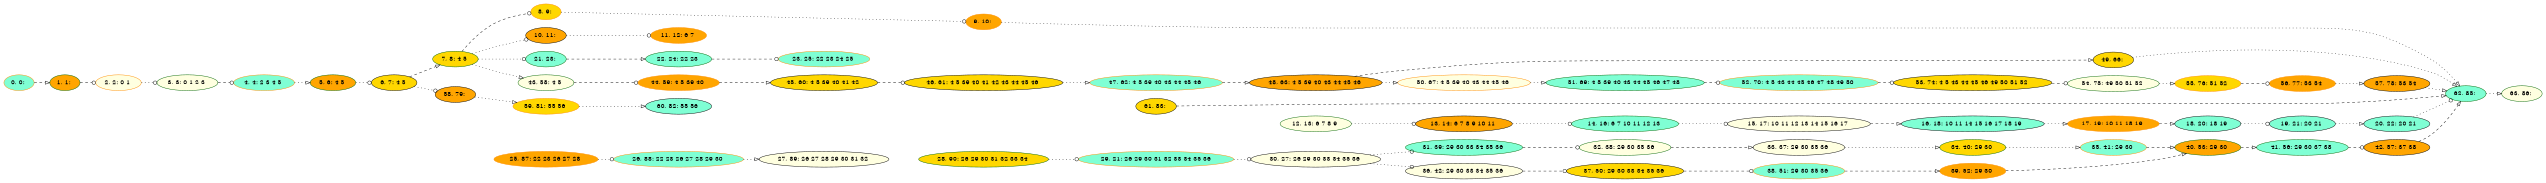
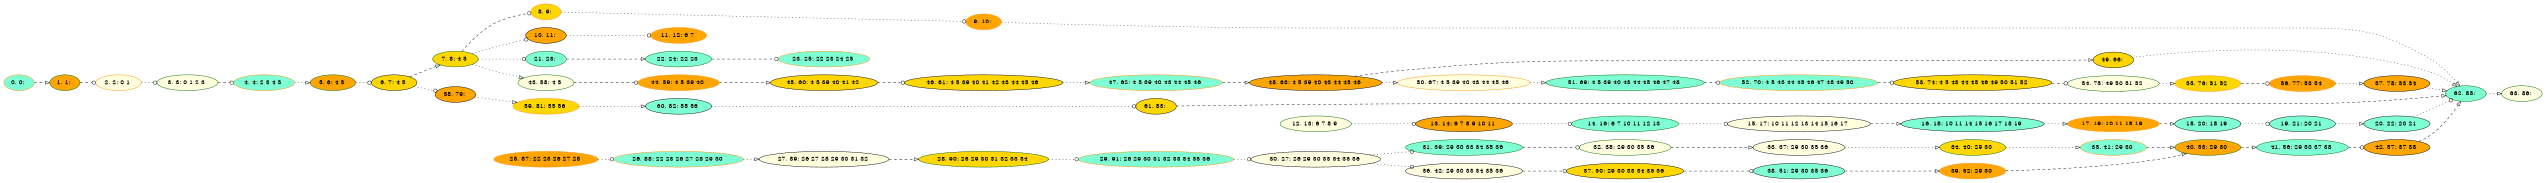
  digraph {
    rankdir=LR
    node [color=black fillcolor=aquamarine style=filled]
    edge [arrowhead=onormal style=dotted]
    n1 [color=darkorange label="0, 0: "]
    n2 [color=darkgreen fillcolor=orange label="1, 1: "]
    n3 [color=darkorange fillcolor=lightyellow label="2, 2: 0 1 "]
    n4 [color=darkgreen fillcolor=lightyellow label="3, 3: 0 1 2 3 "]
    n5 [color=darkorange label="4, 4: 2 3 4 5 "]
    n6 [color=darkgreen fillcolor=orange label="5, 6: 4 5 "]
    n7 [fillcolor=gold label="6, 7: 4 5 "]
    n8 [color=darkgreen fillcolor=gold label="7, 8: 4 5 "]
    n9 [fillcolor=orange label="58, 79: "]
    n10 [color=darkorange fillcolor=gold label="8, 9: "]
    n11 [fillcolor=orange label="10, 11: "]
    n12 [color=darkgreen label="21, 23: "]
    n13 [color=darkgreen fillcolor=lightyellow label="43, 58: 4 5 "]
    n14 [color=darkorange fillcolor=gold label="59, 81: 55 56 "]
    n15 [color=darkorange fillcolor=orange label="9, 10: "]
    n16 [color=darkorange fillcolor=orange label="11, 12: 6 7 "]
    n17 [color=darkgreen label="22, 24: 22 23 "]
    n18 [color=darkorange fillcolor=orange label="44, 59: 4 5 39 40 "]
    n19 [color=darkgreen label="62, 85: "]
    n20 [color=darkgreen fillcolor=lightyellow label="63, 86: "]
    n21 [color=darkgreen fillcolor=lightyellow label="12, 13: 6 7 8 9 "]
    n22 [fillcolor=orange label="13, 14: 6 7 8 9 10 11 "]
    n23 [color=darkgreen label="14, 16: 6 7 10 11 12 13 "]
    n24 [fillcolor=lightyellow label="15, 17: 10 11 12 13 14 15 16 17 "]
    n25 [label="16, 18: 10 11 14 15 16 17 18 19 "]
    n26 [color=darkorange fillcolor=orange label="17, 19: 10 11 18 19 "]
    n27 [label="18, 20: 18 19 "]
    n28 [label="19, 21: 20 21 "]
    n29 [label="20, 22: 20 21 "]
    n30 [color=darkorange label="23, 25: 22 23 24 25 "]
    n31 [color=darkorange fillcolor=orange label="25, 87: 22 23 26 27 28 "]
    n32 [color=darkorange label="26, 88: 22 23 26 27 28 29 30 "]
    n33 [fillcolor=lightyellow label="27, 89: 26 27 28 29 30 31 32 "]
    n34 [color=darkgreen fillcolor=gold label="28, 90: 26 29 30 31 32 33 34 "]
-   n35 [color=darkorange label="29, 21: 26 29 30 31 32 33 34 35 36"]
+   n35 [color=darkorange label="29, 91: 26 29 30 31 32 33 34 35 36 "]
    n36 [fillcolor=lightyellow label="30, 27: 26 29 30 33 34 35 36 "]
    n37 [color=darkgreen label="31, 39: 29 30 33 34 35 36 "]
    n38 [fillcolor=lightyellow label="36, 42: 29 30 33 34 35 36 "]
    n39 [color=darkgreen fillcolor=lightyellow label="32, 38: 29 30 35 36 "]
    n40 [fillcolor=gold label="37, 50: 29 30 33 34 35 36 "]
    n41 [fillcolor=lightyellow label="33, 37: 29 30 35 36 "]
    n42 [color=darkgreen fillcolor=gold label="34, 40: 29 30 "]
    n43 [color=darkorange label="35, 41: 29 30 "]
    n44 [color=darkgreen fillcolor=orange label="40, 53: 29 30 "]
    n45 [color=darkgreen label="41, 56: 29 30 37 38 "]
-   n46 [color=darkorange label="38, 51: 29 30 35 36 "]
+   n46 [label="38, 51: 29 30 35 36 "]
    n47 [color=darkorange fillcolor=orange label="39, 52: 29 30 "]
    n48 [fillcolor=orange label="42, 57: 37 38 "]
    n49 [fillcolor=gold label="45, 60: 4 5 39 40 41 42 "]
    n50 [fillcolor=gold label="46, 61: 4 5 39 40 41 42 43 44 45 46 "]
    n51 [color=darkorange label="47, 62: 4 5 39 40 43 44 45 46 "]
    n52 [fillcolor=orange label="48, 63: 4 5 39 40 43 44 45 46 "]
    n53 [fillcolor=gold label="49, 66: "]
    n54 [color=darkorange fillcolor=lightyellow label="50, 67: 4 5 39 40 43 44 45 46 "]
    n55 [color=darkgreen label="51, 69: 4 5 39 40 43 44 45 46 47 48 "]
    n56 [color=darkorange label="52, 70: 4 5 43 44 45 46 47 48 49 50 "]
    n57 [fillcolor=gold label="53, 74: 4 5 43 44 45 46 49 50 51 52 "]
    n58 [color=darkgreen fillcolor=lightyellow label="54, 75: 49 50 51 52 "]
    n59 [color=darkorange fillcolor=gold label="55, 76: 51 52 "]
    n60 [color=darkorange fillcolor=orange label="56, 77: 53 54 "]
    n61 [fillcolor=orange label="57, 78: 53 54 "]
    n62 [label="60, 82: 55 56 "]
    n63 [fillcolor=gold label="61, 83: "]
    n1 -> n2 [style=dashed]
    n2 -> n3 [arrowhead=odot style=dashed]
    n3 -> n4 [arrowhead=odot]
    n4 -> n5 [arrowhead=odot style=dashed]
    n5 -> n6
    n6 -> n7 [arrowhead=odot]
    n7 -> n8 [style=dashed]
    n7 -> n9 [arrowhead=odot]
    n8 -> n10 [arrowhead=odot style=dashed]
    n8 -> n11 [arrowhead=odot]
    n8 -> n12 [arrowhead=odot]
    n8 -> n13
    n9 -> n14
    n10 -> n15 [arrowhead=odot]
    n11 -> n16 [arrowhead=odot]
    n12 -> n17 [style=dashed]
    n13 -> n18 [arrowhead=odot style=dashed]
    n14 -> n62
    n15 -> n19
    n17 -> n30 [arrowhead=odot style=dashed]
    n18 -> n49 [style=dashed]
    n19 -> n20
    n21 -> n22 [arrowhead=odot]
    n22 -> n23 [arrowhead=odot]
    n23 -> n24 [arrowhead=odot]
    n24 -> n25 [style=dashed]
    n25 -> n26
    n26 -> n27 [style=dashed]
    n27 -> n28 [arrowhead=odot]
    n28 -> n29
    n29 -> n19 [arrowhead=odot]
    n31 -> n32 [arrowhead=odot]
    n32 -> n33
+   n33 -> n34 [style=dashed]
    n34 -> n35 [arrowhead=odot]
    n35 -> n36 [arrowhead=odot]
    n36 -> n37 [arrowhead=odot]
    n36 -> n38 [arrowhead=odot]
    n37 -> n39 [arrowhead=odot style=dashed]
    n38 -> n40 [arrowhead=odot style=dashed]
    n39 -> n41 [style=dashed]
    n40 -> n46 [arrowhead=odot style=dashed]
    n41 -> n42
    n42 -> n43
    n43 -> n44 [style=dashed]
    n44 -> n45 [style=dashed]
    n45 -> n48 [arrowhead=odot style=dashed]
    n46 -> n47 [style=dashed]
    n47 -> n44 [style=dashed]
    n48 -> n19 [style=dashed]
    n49 -> n50 [arrowhead=odot style=dashed]
    n50 -> n51
    n51 -> n52 [style=dashed]
    n52 -> n53 [style=dashed]
    n52 -> n54
    n53 -> n19
    n54 -> n55
    n55 -> n56 [arrowhead=odot style=dashed]
    n56 -> n57 [arrowhead=odot style=dashed]
    n57 -> n58 [arrowhead=odot style=dashed]
    n58 -> n59
    n59 -> n60 [arrowhead=odot style=dashed]
    n60 -> n61
    n61 -> n19
+   n62 -> n63 [arrowhead=odot]
    n63 -> n19 [style=dashed]
  }
